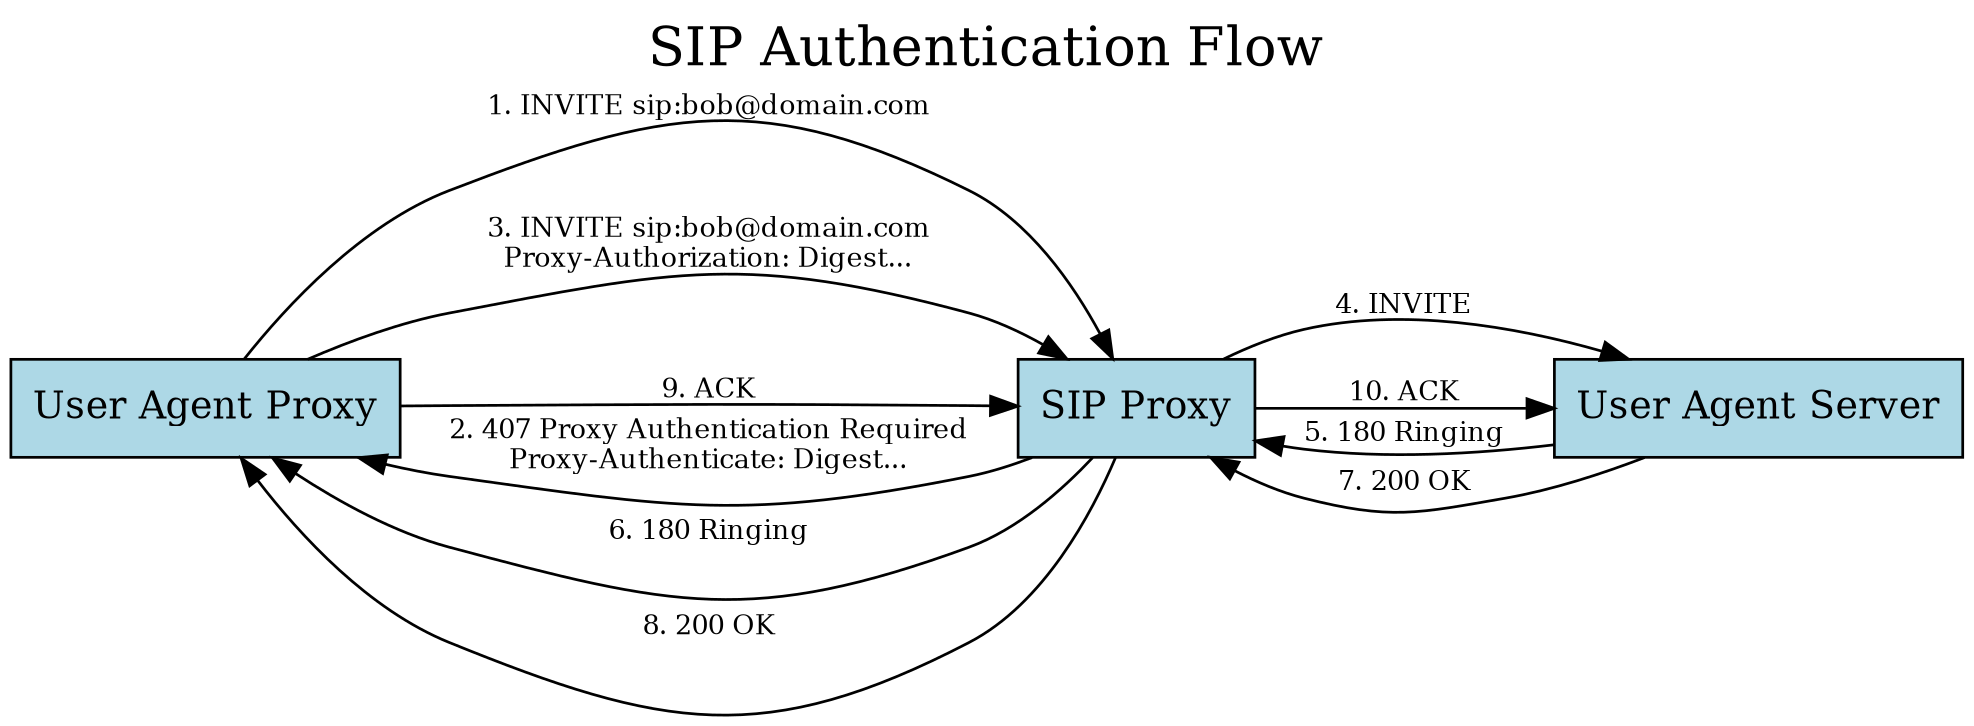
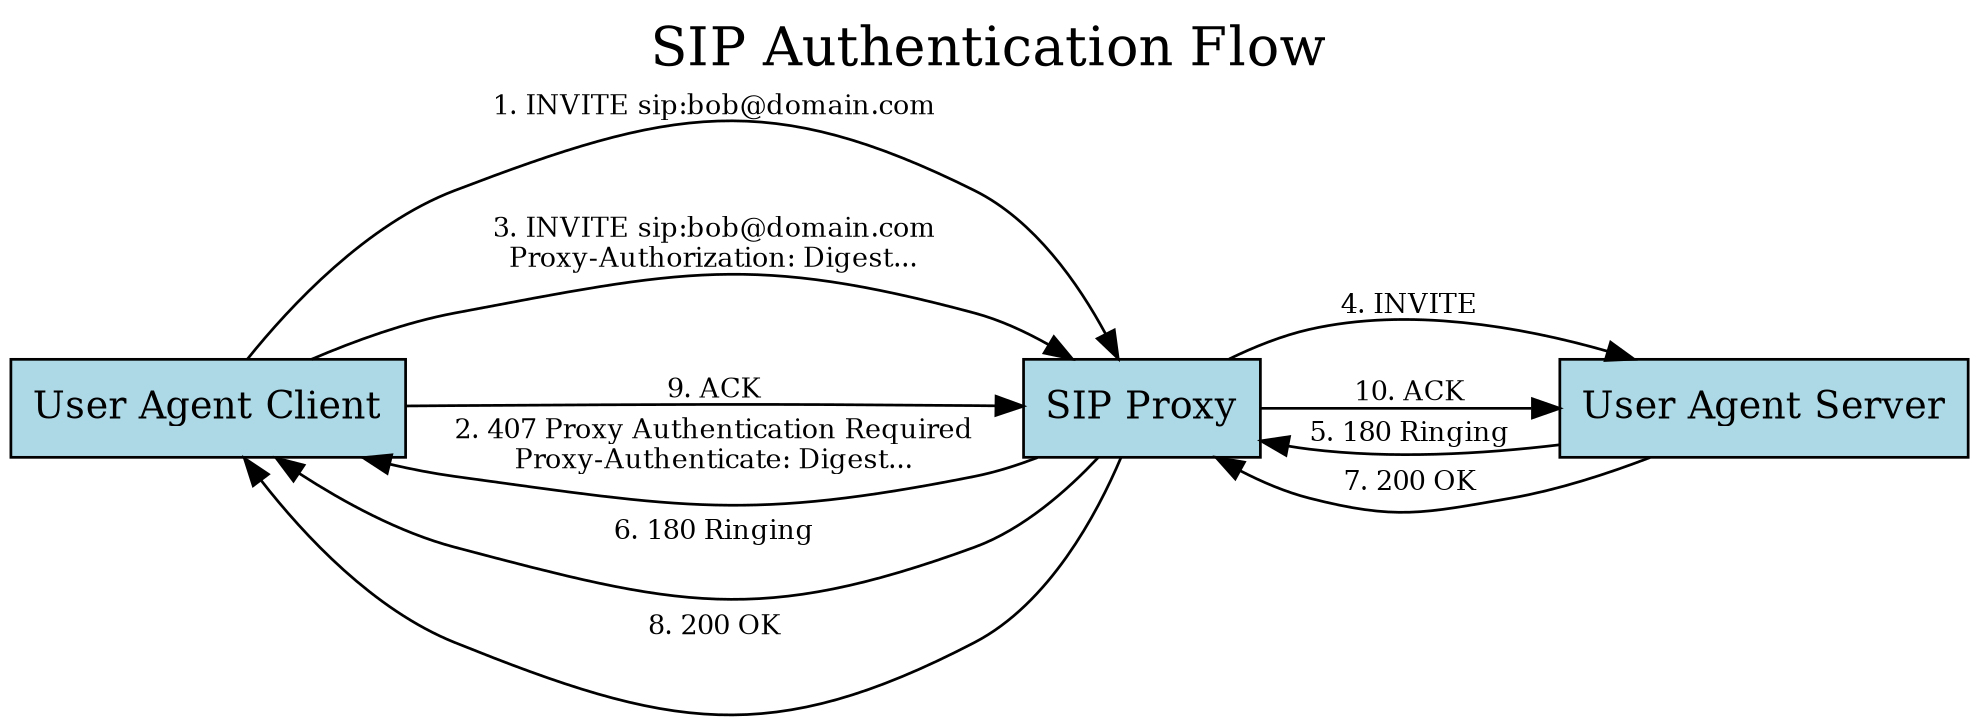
  digraph {
    fontsize=20
    label="SIP Authentication Flow"
    labelloc=t
    rankdir=LR
    node [fillcolor=lightblue shape=box style=filled]
    edge [fontsize=10]
-   n1 [label="User Agent Proxy"]
+   n1 [label="User Agent Client"]
    n2 [label="SIP Proxy"]
    n3 [label="User Agent Server"]
    n1 -> n2 [label="1. INVITE sip:bob@domain.com"]
    n1 -> n2 [label="3. INVITE sip:bob@domain.com\nProxy-Authorization: Digest..."]
    n1 -> n2 [label="9. ACK"]
    n2 -> n1 [label="2. 407 Proxy Authentication Required\nProxy-Authenticate: Digest..."]
    n2 -> n1 [label="6. 180 Ringing"]
    n2 -> n1 [label="8. 200 OK"]
    n2 -> n3 [label="4. INVITE"]
    n2 -> n3 [label="10. ACK"]
    n3 -> n2 [label="5. 180 Ringing"]
    n3 -> n2 [label="7. 200 OK"]
  }
